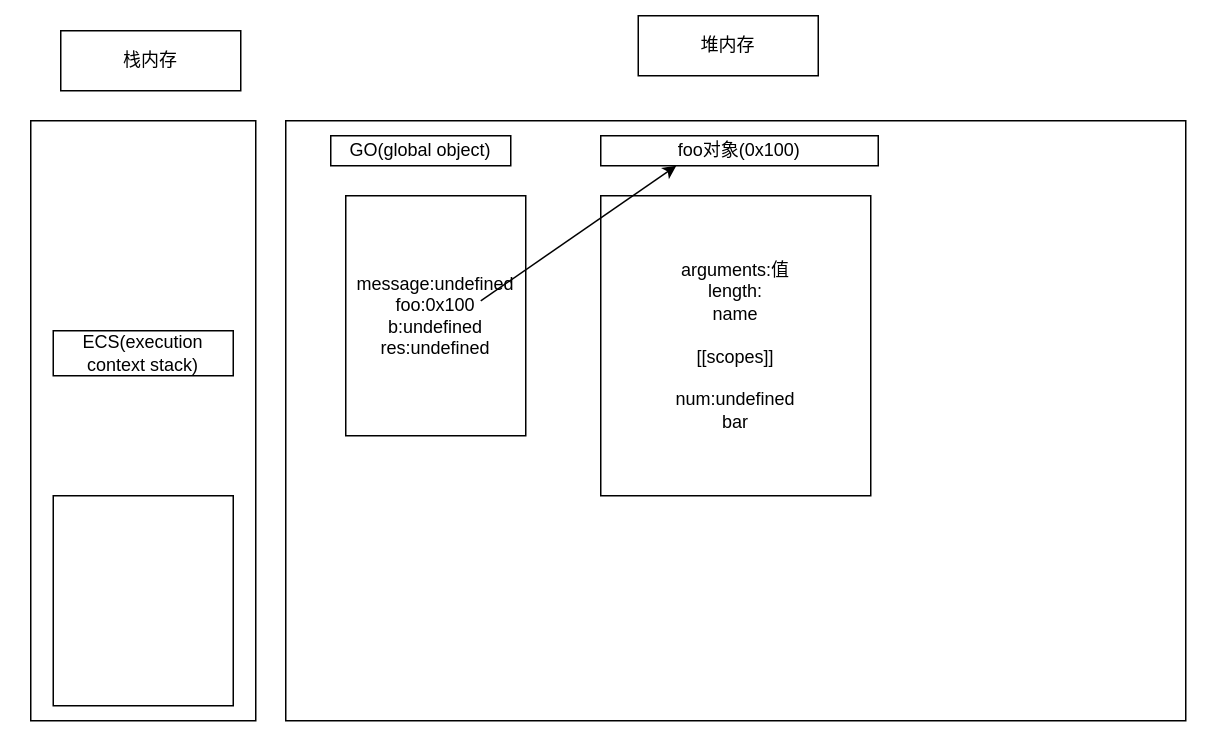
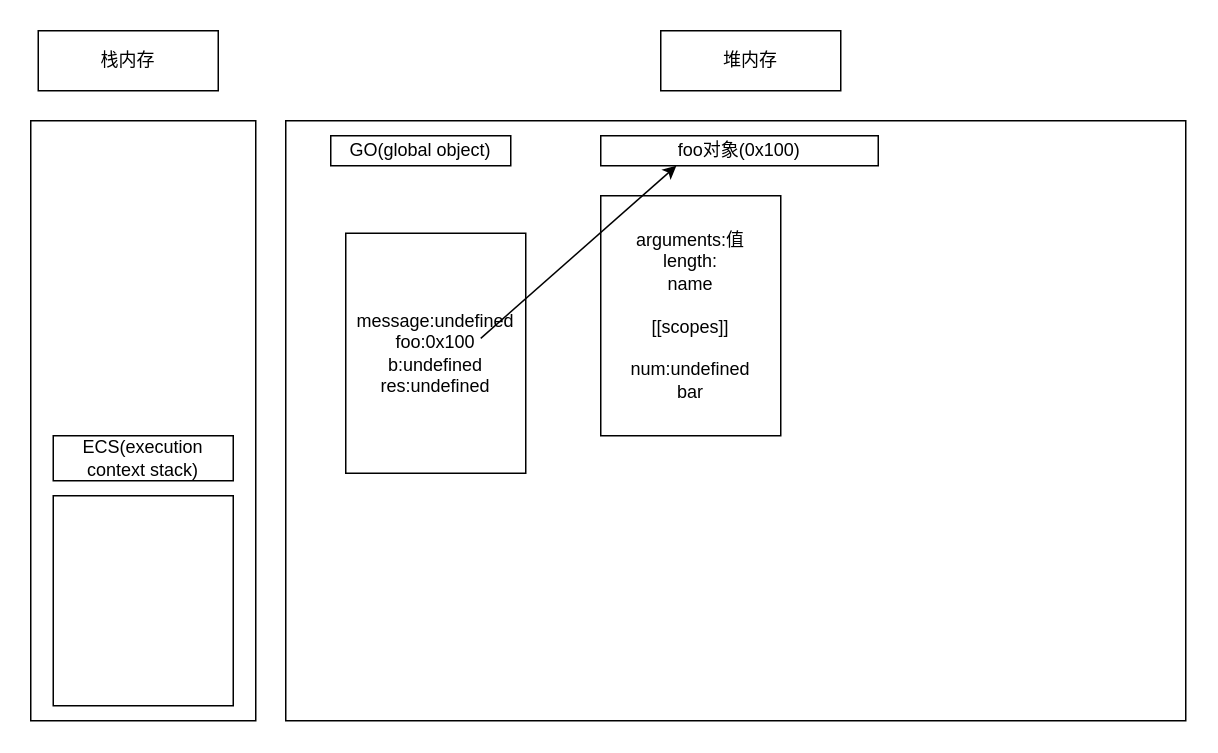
  <mxCell id="0" />
  <mxCell id="1" parent="0" />
  <mxCell id="2" value="" style="rounded=0;whiteSpace=wrap;html=1;" parent="1" vertex="1"><mxGeometry x="190" y="80" width="600" height="400" as="geometry" /></mxCell>
- <mxCell id="3" value="堆内存&lt;br&gt;" style="whiteSpace=wrap;html=1;" parent="1" vertex="1"><mxGeometry x="425" y="10" width="120" height="40" as="geometry" /></mxCell>
+ <mxCell id="3" value="堆内存&lt;br&gt;" style="whiteSpace=wrap;html=1;" parent="1" vertex="1"><mxGeometry x="440" y="20" width="120" height="40" as="geometry" /></mxCell>
  <mxCell id="4" value="" style="rounded=0;whiteSpace=wrap;html=1;" parent="1" vertex="1"><mxGeometry x="20" y="80" width="150" height="400" as="geometry" /></mxCell>
- <mxCell id="5" value="栈内存" style="whiteSpace=wrap;html=1;" parent="1" vertex="1"><mxGeometry x="40" y="20" width="120" height="40" as="geometry" /></mxCell>
- <mxCell id="6" value="message:undefined&lt;br&gt;foo:0x100&lt;br&gt;b:undefined&lt;br&gt;res:undefined&lt;br&gt;" style="rounded=0;whiteSpace=wrap;html=1;" parent="1" vertex="1"><mxGeometry x="230" y="130" width="120" height="160" as="geometry" /></mxCell>
+ <mxCell id="5" value="栈内存" style="whiteSpace=wrap;html=1;" parent="1" vertex="1"><mxGeometry x="25" y="20" width="120" height="40" as="geometry" /></mxCell>
+ <mxCell id="6" value="message:undefined&lt;br&gt;foo:0x100&lt;br&gt;b:undefined&lt;br&gt;res:undefined&lt;br&gt;" style="rounded=0;whiteSpace=wrap;html=1;" parent="1" vertex="1"><mxGeometry x="230" y="155" width="120" height="160" as="geometry" /></mxCell>
  <mxCell id="7" value="GO(global object)" style="rounded=0;whiteSpace=wrap;html=1;" parent="1" vertex="1"><mxGeometry x="220" y="90" width="120" height="20" as="geometry" /></mxCell>
- <mxCell id="8" value="arguments:值&lt;br&gt;length:&lt;br&gt;name&lt;br&gt;&lt;br&gt;[[scopes]]&lt;br&gt;&lt;br&gt;num:undefined&lt;br&gt;bar" style="rounded=0;whiteSpace=wrap;html=1;" parent="1" vertex="1"><mxGeometry x="400" y="130" width="180" height="200" as="geometry" /></mxCell>
+ <mxCell id="8" value="arguments:值&lt;br&gt;length:&lt;br&gt;name&lt;br&gt;&lt;br&gt;[[scopes]]&lt;br&gt;&lt;br&gt;num:undefined&lt;br&gt;bar" style="rounded=0;whiteSpace=wrap;html=1;" parent="1" vertex="1"><mxGeometry x="400" y="130" width="120" height="160" as="geometry" /></mxCell>
  <mxCell id="9" value="foo对象(0x100)" style="rounded=0;whiteSpace=wrap;html=1;" parent="1" vertex="1"><mxGeometry x="400" y="90" width="185" height="20" as="geometry" /></mxCell>
  <mxCell id="10" value="" style="endArrow=classic;html=1;exitX=0.75;exitY=0.438;exitDx=0;exitDy=0;exitPerimeter=0;entryX=0.434;entryY=0.075;entryDx=0;entryDy=0;entryPerimeter=0;" parent="1" source="6" target="2" edge="1"><mxGeometry width="50" height="50" relative="1" as="geometry"><mxPoint x="340" y="230" as="sourcePoint" /><mxPoint x="390" y="180" as="targetPoint" /><Array as="points" /></mxGeometry></mxCell>
  <mxCell id="11" value="" style="rounded=0;whiteSpace=wrap;html=1;" parent="1" vertex="1"><mxGeometry x="35" y="330" width="120" height="140" as="geometry" /></mxCell>
- <mxCell id="12" value="ECS(execution context stack)" style="rounded=0;whiteSpace=wrap;html=1;" parent="1" vertex="1"><mxGeometry x="35" y="220" width="120" height="30" as="geometry" /></mxCell>
+ <mxCell id="12" value="ECS(execution context stack)" style="rounded=0;whiteSpace=wrap;html=1;" parent="1" vertex="1"><mxGeometry x="35" y="290" width="120" height="30" as="geometry" /></mxCell>
